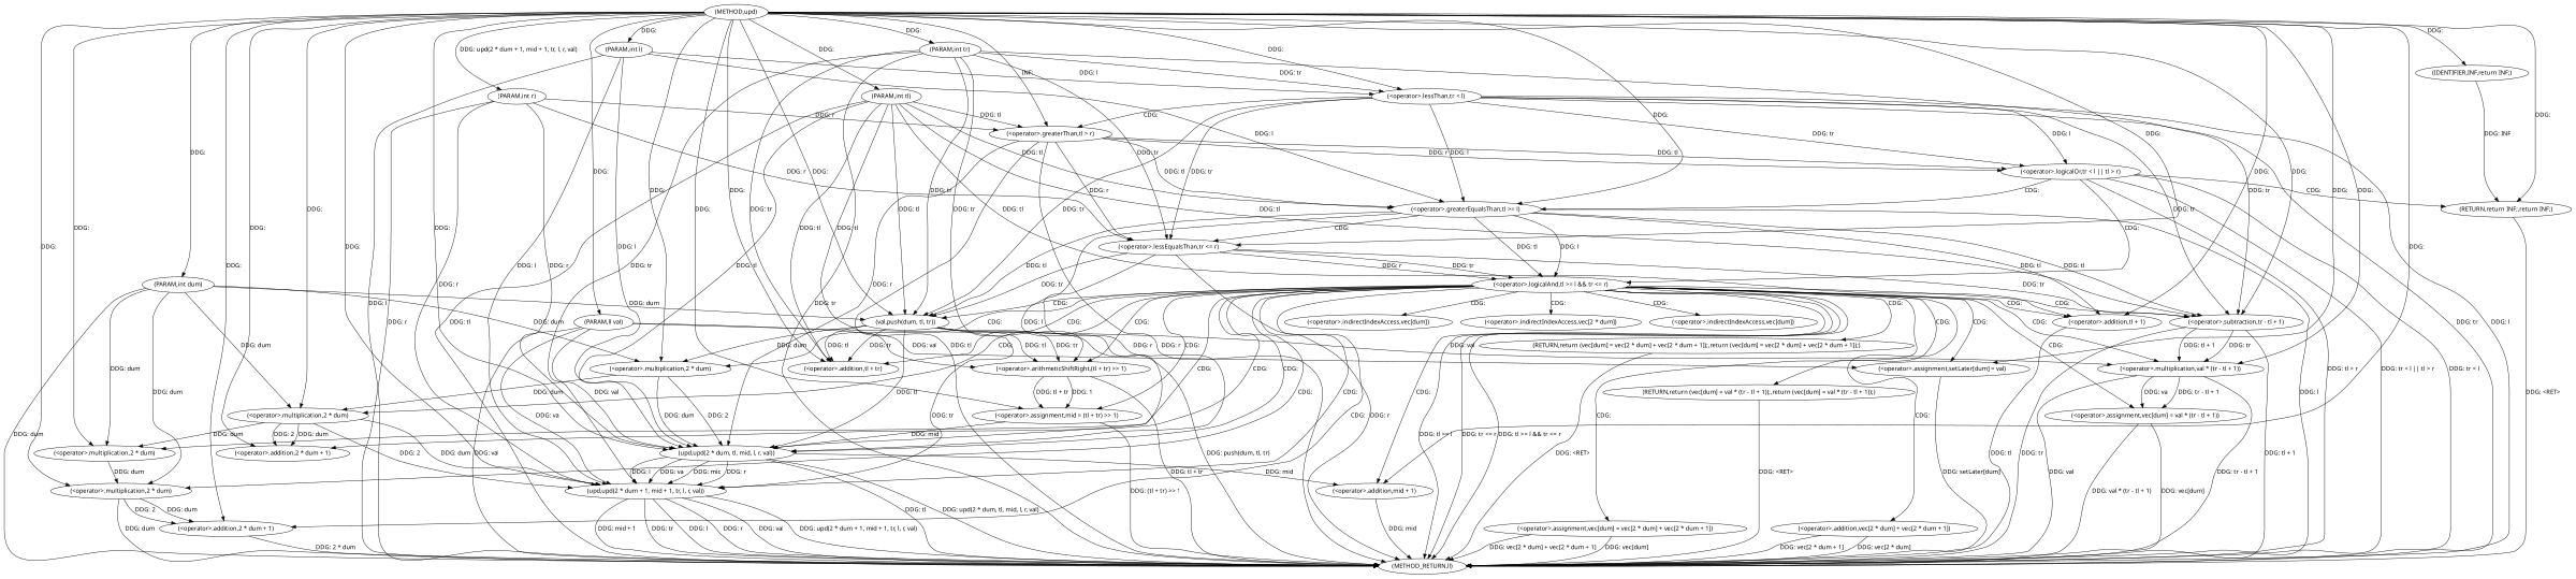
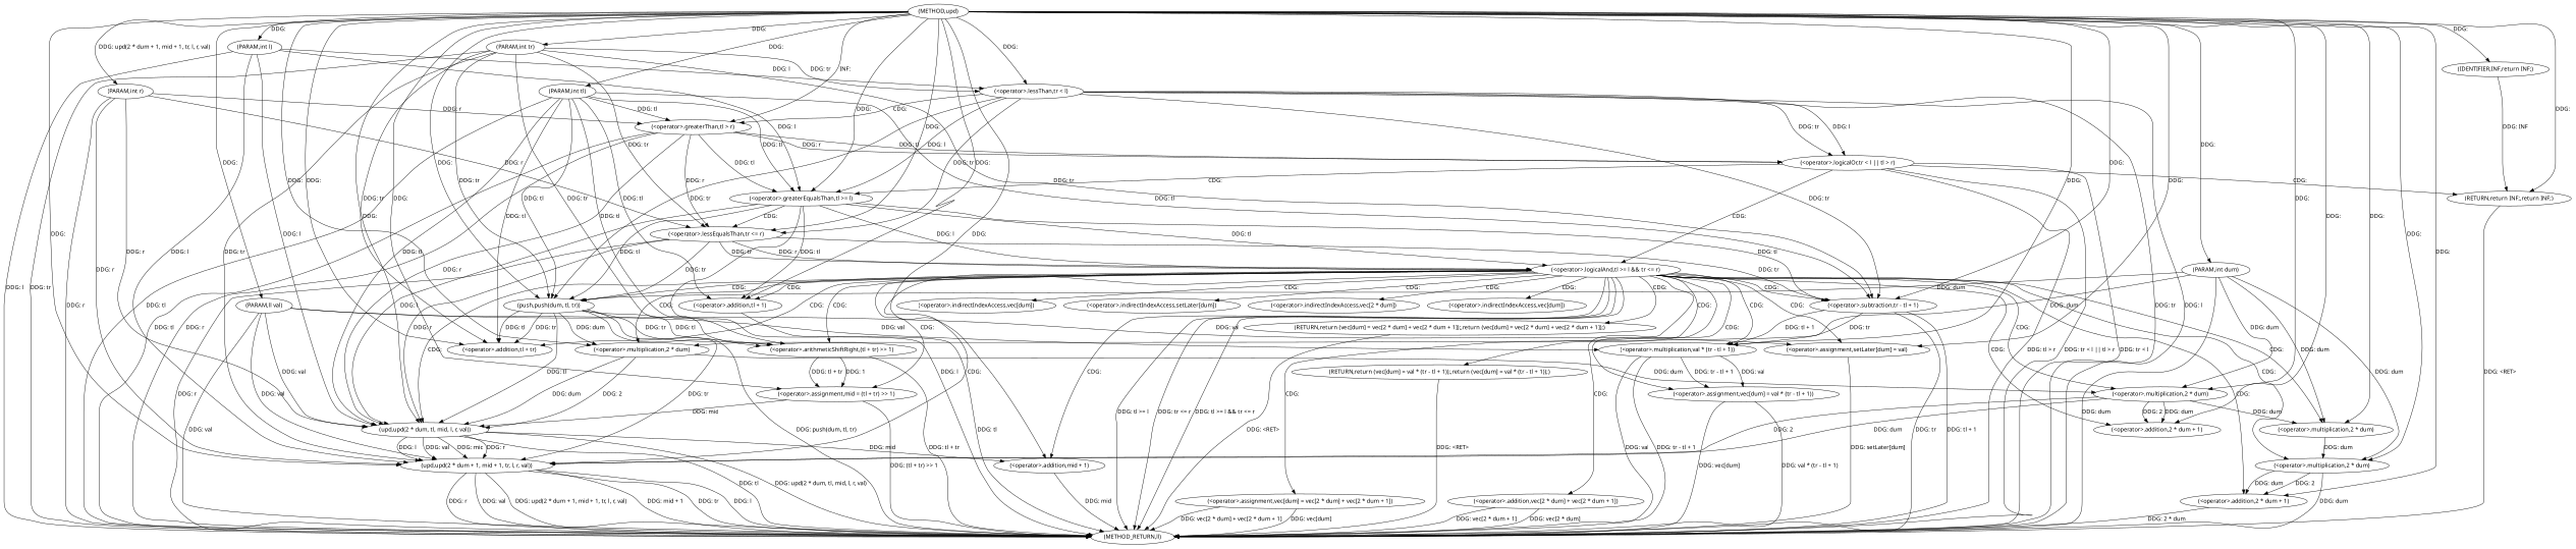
  digraph {
    fontname="Noto Sans"
    node [fontname="Noto Sans"]
    edge [fontname="Noto Sans"]
    n1 [label="(METHOD,upd)"]
    n2 [label="(PARAM,int dum)"]
    n3 [label="(PARAM,int tl)"]
    n4 [label="(PARAM,int tr)"]
    n5 [label="(PARAM,int l)"]
    n6 [label="(PARAM,int r)"]
    n7 [label="(PARAM,ll val)"]
-   n8 [label="(val,push(dum, tl, tr))"]
+   n8 [label="(push,push(dum, tl, tr))"]
    n9 [label="(<operator>.assignment,mid = (tl + tr) >> 1)"]
    n10 [label="(upd,upd(2 * dum, tl, mid, l, r, val))"]
    n11 [label="(upd,upd(2 * dum + 1, mid + 1, tr, l, r, val))"]
    n12 [label="(RETURN,return INF;,return INF;)"]
    n13 [label="(<operator>.assignment,setLater[dum] = val)"]
    n14 [label="(<operator>.multiplication,2 * dum)"]
    n15 [label="(<operator>.addition,2 * dum + 1)"]
    n16 [label="(<operator>.addition,mid + 1)"]
    n17 [label="(<operator>.lessThan,tr < l)"]
    n18 [label="(<operator>.greaterThan,tl > r)"]
    n19 [label="(IDENTIFIER,INF,return INF;)"]
    n20 [label="(<operator>.greaterEqualsThan,tl >= l)"]
    n21 [label="(<operator>.lessEqualsThan,tr <= r)"]
    n22 [label="(<operator>.addition,tl + tr)"]
    n23 [label="(<operator>.multiplication,2 * dum)"]
    n24 [label="(<operator>.multiplication,val * (tr - tl + 1))"]
    n25 [label="(<operator>.multiplication,2 * dum)"]
    n26 [label="(<operator>.addition,2 * dum + 1)"]
    n27 [label="(<operator>.subtraction,tr - tl + 1)"]
    n28 [label="(<operator>.multiplication,2 * dum)"]
    n29 [label="(<operator>.addition,tl + 1)"]
    n30 [label="(METHOD_RETURN,ll)"]
    n31 [label="(<operator>.arithmeticShiftRight,(tl + tr) >> 1)"]
    n32 [label="(<operator>.logicalOr,tr < l || tl > r)"]
    n33 [label="(<operator>.logicalAnd,tl >= l && tr <= r)"]
    n34 [label="(<operator>.assignment,vec[dum] = val * (tr - tl + 1))"]
    n35 [label="(RETURN,return (vec[dum] = vec[2 * dum] + vec[2 * dum + 1]);,return (vec[dum] = vec[2 * dum] + vec[2 * dum + 1]);)"]
    n36 [label="(<operator>.assignment,vec[dum] = vec[2 * dum] + vec[2 * dum + 1])"]
    n37 [label="(RETURN,return (vec[dum] = val * (tr - tl + 1));,return (vec[dum] = val * (tr - tl + 1));)"]
    n38 [label="(<operator>.addition,vec[2 * dum] + vec[2 * dum + 1])"]
    n39 [label="(<operator>.indirectIndexAccess,vec[dum])"]
+   n40 [label="(<operator>.indirectIndexAccess,setLater[dum])"]
    n41 [label="(<operator>.indirectIndexAccess,vec[2 * dum])"]
    n42 [label="(<operator>.indirectIndexAccess,vec[dum])"]
    n1 -> n2 [label="DDG: "]
    n1 -> n3 [label="DDG: "]
    n1 -> n4 [label="DDG: "]
    n1 -> n5 [label="DDG: "]
    n1 -> n6 [label="DDG: upd(2 * dum + 1, mid + 1, tr, l, r, val)"]
    n1 -> n7 [label="DDG: "]
    n1 -> n8 [label="DDG: "]
    n1 -> n9 [label="DDG: "]
    n1 -> n10 [label="DDG: "]
    n1 -> n11 [label="DDG: "]
    n1 -> n12 [label="DDG: "]
    n1 -> n13 [label="DDG: "]
    n1 -> n14 [label="DDG: "]
    n1 -> n15 [label="DDG: "]
    n1 -> n16 [label="DDG: "]
    n1 -> n17 [label="DDG: "]
    n1 -> n18 [label="INF: "]
    n1 -> n19 [label="DDG: "]
    n1 -> n20 [label="DDG: "]
    n1 -> n21 [label="DDG: "]
    n1 -> n22 [label="DDG: "]
    n1 -> n23 [label="DDG: "]
    n1 -> n24 [label="DDG: "]
    n1 -> n25 [label="DDG: "]
    n1 -> n26 [label="DDG: "]
    n1 -> n27 [label="DDG: "]
    n1 -> n28 [label="DDG: "]
    n1 -> n29 [label="DDG: "]
    n2 -> n8 [label="DDG: dum"]
    n2 -> n14 [label="DDG: dum"]
    n2 -> n23 [label="DDG: dum"]
    n2 -> n25 [label="DDG: dum"]
    n2 -> n28 [label="DDG: dum"]
    n2 -> n30 [label="DDG: dum"]
    n3 -> n8 [label="DDG: tl"]
    n3 -> n10 [label="DDG: tl"]
    n3 -> n18 [label="DDG: tl"]
    n3 -> n20 [label="DDG: tl"]
    n3 -> n22 [label="DDG: tl"]
    n3 -> n27 [label="DDG: tl"]
    n3 -> n29 [label="DDG: tl"]
    n3 -> n30 [label="DDG: tl"]
    n3 -> n31 [label="DDG: tl"]
    n4 -> n8 [label="DDG: tr"]
    n4 -> n11 [label="DDG: tr"]
    n4 -> n17 [label="DDG: tr"]
    n4 -> n21 [label="DDG: tr"]
    n4 -> n22 [label="DDG: tr"]
    n4 -> n27 [label="DDG: tr"]
    n4 -> n30 [label="DDG: tr"]
    n4 -> n31 [label="DDG: tr"]
    n5 -> n10 [label="DDG: l"]
    n5 -> n11 [label="DDG: l"]
    n5 -> n17 [label="DDG: l"]
    n5 -> n20 [label="DDG: l"]
    n5 -> n30 [label="DDG: l"]
    n6 -> n10 [label="DDG: r"]
    n6 -> n11 [label="DDG: r"]
    n6 -> n18 [label="DDG: r"]
    n6 -> n21 [label="DDG: r"]
    n6 -> n30 [label="DDG: r"]
    n7 -> n10 [label="DDG: val"]
    n7 -> n11 [label="DDG: val"]
    n7 -> n13 [label="DDG: val"]
    n7 -> n24 [label="DDG: val"]
    n7 -> n30 [label="DDG: val"]
    n8 -> n10 [label="DDG: tl"]
    n8 -> n11 [label="DDG: tr"]
    n8 -> n14 [label="DDG: dum"]
    n8 -> n22 [label="DDG: tl"]
    n8 -> n22 [label="DDG: tr"]
    n8 -> n30 [label="DDG: push(dum, tl, tr)"]
    n8 -> n31 [label="DDG: tr"]
    n8 -> n31 [label="DDG: tl"]
    n9 -> n10 [label="DDG: mid"]
    n9 -> n30 [label="DDG: (tl + tr) >> 1"]
    n10 -> n11 [label="DDG: r"]
    n10 -> n11 [label="DDG: l"]
    n10 -> n11 [label="DDG: val"]
    n10 -> n11 [label="DDG: mid"]
    n10 -> n16 [label="DDG: mid"]
    n10 -> n30 [label="DDG: tl"]
    n10 -> n30 [label="DDG: upd(2 * dum, tl, mid, l, r, val)"]
    n11 -> n30 [label="DDG: mid + 1"]
    n11 -> n30 [label="DDG: tr"]
    n11 -> n30 [label="DDG: l"]
    n11 -> n30 [label="DDG: r"]
    n11 -> n30 [label="DDG: val"]
    n11 -> n30 [label="DDG: upd(2 * dum + 1, mid + 1, tr, l, r, val)"]
    n12 -> n30 [label="DDG: <RET>"]
    n13 -> n30 [label="DDG: setLater[dum]"]
    n14 -> n10 [label="DDG: 2"]
    n14 -> n10 [label="DDG: dum"]
    n14 -> n23 [label="DDG: dum"]
    n16 -> n30 [label="DDG: mid"]
    n17 -> n8 [label="DDG: tr"]
    n17 -> n18 [label="CDG: "]
    n17 -> n20 [label="DDG: l"]
    n17 -> n21 [label="DDG: tr"]
    n17 -> n27 [label="DDG: tr"]
    n17 -> n30 [label="DDG: tr"]
    n17 -> n30 [label="DDG: l"]
    n17 -> n32 [label="DDG: l"]
    n17 -> n32 [label="DDG: tr"]
    n18 -> n10 [label="DDG: r"]
    n18 -> n20 [label="DDG: tl"]
    n18 -> n21 [label="DDG: r"]
    n18 -> n30 [label="DDG: tl"]
    n18 -> n30 [label="DDG: r"]
    n18 -> n32 [label="DDG: r"]
    n18 -> n32 [label="DDG: tl"]
    n19 -> n12 [label="DDG: INF"]
    n20 -> n8 [label="DDG: tl"]
    n20 -> n10 [label="DDG: l"]
    n20 -> n21 [label="CDG: "]
    n20 -> n27 [label="DDG: tl"]
    n20 -> n29 [label="DDG: tl"]
    n20 -> n30 [label="DDG: l"]
    n20 -> n33 [label="DDG: l"]
    n20 -> n33 [label="DDG: tl"]
    n21 -> n8 [label="DDG: tr"]
    n21 -> n10 [label="DDG: r"]
    n21 -> n27 [label="DDG: tr"]
    n21 -> n30 [label="DDG: r"]
    n21 -> n33 [label="DDG: r"]
    n21 -> n33 [label="DDG: tr"]
    n23 -> n11 [label="DDG: dum"]
    n23 -> n11 [label="DDG: 2"]
    n23 -> n15 [label="DDG: dum"]
    n23 -> n15 [label="DDG: 2"]
    n23 -> n25 [label="DDG: dum"]
    n24 -> n30 [label="DDG: val"]
    n24 -> n30 [label="DDG: tr - tl + 1"]
    n24 -> n34 [label="DDG: tr - tl + 1"]
    n24 -> n34 [label="DDG: val"]
    n25 -> n28 [label="DDG: dum"]
    n26 -> n30 [label="DDG: 2 * dum"]
    n27 -> n24 [label="DDG: tr"]
    n27 -> n24 [label="DDG: tl + 1"]
    n27 -> n30 [label="DDG: tr"]
    n27 -> n30 [label="DDG: tl + 1"]
    n28 -> n26 [label="DDG: dum"]
    n28 -> n26 [label="DDG: 2"]
    n28 -> n30 [label="DDG: dum"]
    n29 -> n30 [label="DDG: tl"]
    n31 -> n9 [label="DDG: 1"]
    n31 -> n9 [label="DDG: tl + tr"]
    n31 -> n30 [label="DDG: tl + tr"]
    n32 -> n12 [label="CDG: "]
    n32 -> n20 [label="CDG: "]
    n32 -> n30 [label="DDG: tr < l"]
    n32 -> n30 [label="DDG: tl > r"]
    n32 -> n30 [label="DDG: tr < l || tl > r"]
    n32 -> n33 [label="CDG: "]
    n33 -> n8 [label="CDG: "]
    n33 -> n9 [label="CDG: "]
    n33 -> n10 [label="CDG: "]
    n33 -> n11 [label="CDG: "]
    n33 -> n13 [label="CDG: "]
    n33 -> n14 [label="CDG: "]
    n33 -> n15 [label="CDG: "]
    n33 -> n16 [label="CDG: "]
    n33 -> n22 [label="CDG: "]
    n33 -> n23 [label="CDG: "]
    n33 -> n24 [label="CDG: "]
    n33 -> n25 [label="CDG: "]
    n33 -> n26 [label="CDG: "]
    n33 -> n27 [label="CDG: "]
    n33 -> n28 [label="CDG: "]
    n33 -> n29 [label="CDG: "]
    n33 -> n30 [label="DDG: tl >= l"]
    n33 -> n30 [label="DDG: tr <= r"]
    n33 -> n30 [label="DDG: tl >= l && tr <= r"]
    n33 -> n31 [label="CDG: "]
    n33 -> n34 [label="CDG: "]
    n33 -> n35 [label="CDG: "]
    n33 -> n36 [label="CDG: "]
    n33 -> n37 [label="CDG: "]
    n33 -> n38 [label="CDG: "]
    n33 -> n39 [label="CDG: "]
+   n33 -> n40 [label="CDG: "]
    n33 -> n41 [label="CDG: "]
    n33 -> n42 [label="CDG: "]
    n34 -> n30 [label="DDG: vec[dum]"]
    n34 -> n30 [label="DDG: val * (tr - tl + 1)"]
    n35 -> n30 [label="DDG: <RET>"]
    n36 -> n30 [label="DDG: vec[dum]"]
    n36 -> n30 [label="DDG: vec[2 * dum] + vec[2 * dum + 1]"]
    n37 -> n30 [label="DDG: <RET>"]
    n38 -> n30 [label="DDG: vec[2 * dum]"]
    n38 -> n30 [label="DDG: vec[2 * dum + 1]"]
  }
